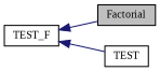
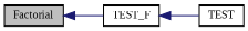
  digraph {
    fontname="Liberation Serif"
    rankdir=LR
    node [color=black fillcolor=white fontname="Liberation Serif" fontsize=10 shape=record style=filled]
    edge [color=midnightblue dir=back fontname="Liberation Serif" fontsize=10 labelfontname=Helvetica labelfontsize=10 style=solid]
    n1 [fillcolor=grey75 fontcolor=black height=0.2 label=Factorial width=0.4]
    n2 [height=0.2 label=TEST_F width=0.4]
    n3 [height=0.2 label=TEST width=0.4]
-   n2 -> n1
+   n1 -> n2
    n2 -> n3
  }
